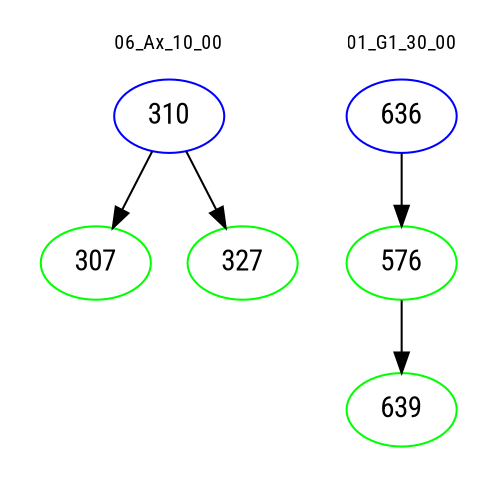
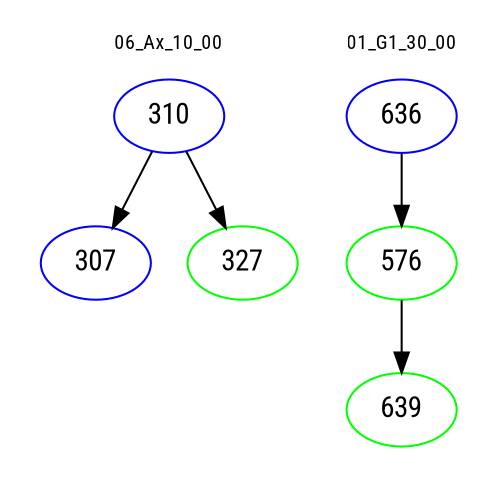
  digraph {
    fontname="Roboto Condensed"
    node [color=green fontname="Roboto Condensed"]
    edge [color=black fontname="Roboto Condensed"]
    n1 [color=blue label=310]
-   n2 [label=307]
+   n2 [color=blue label=307]
    n3 [label=327]
    n4 [color=blue label=636]
    n5 [label=576]
    n6 [label=639]
    subgraph cluster_1 {
      color=white
      fontsize=10
      label="06_Ax_10_00"
      n1
      n2
      n3
    }
    subgraph cluster_2 {
      color=white
      fontsize=10
      label="01_G1_30_00"
      n4
      n5
      n6
    }
    n1 -> n2
    n1 -> n3
    n4 -> n5
    n5 -> n6
  }
